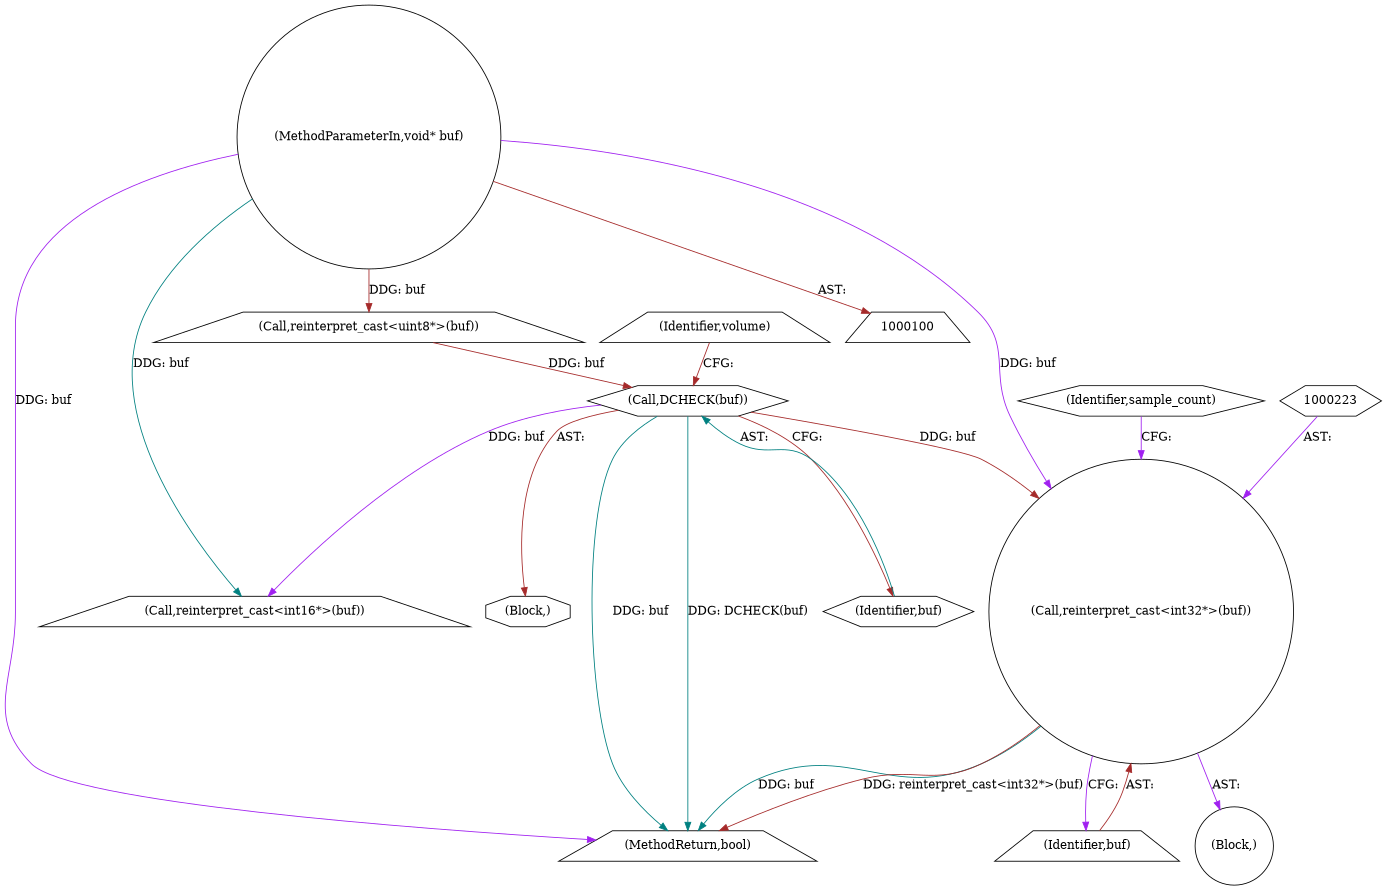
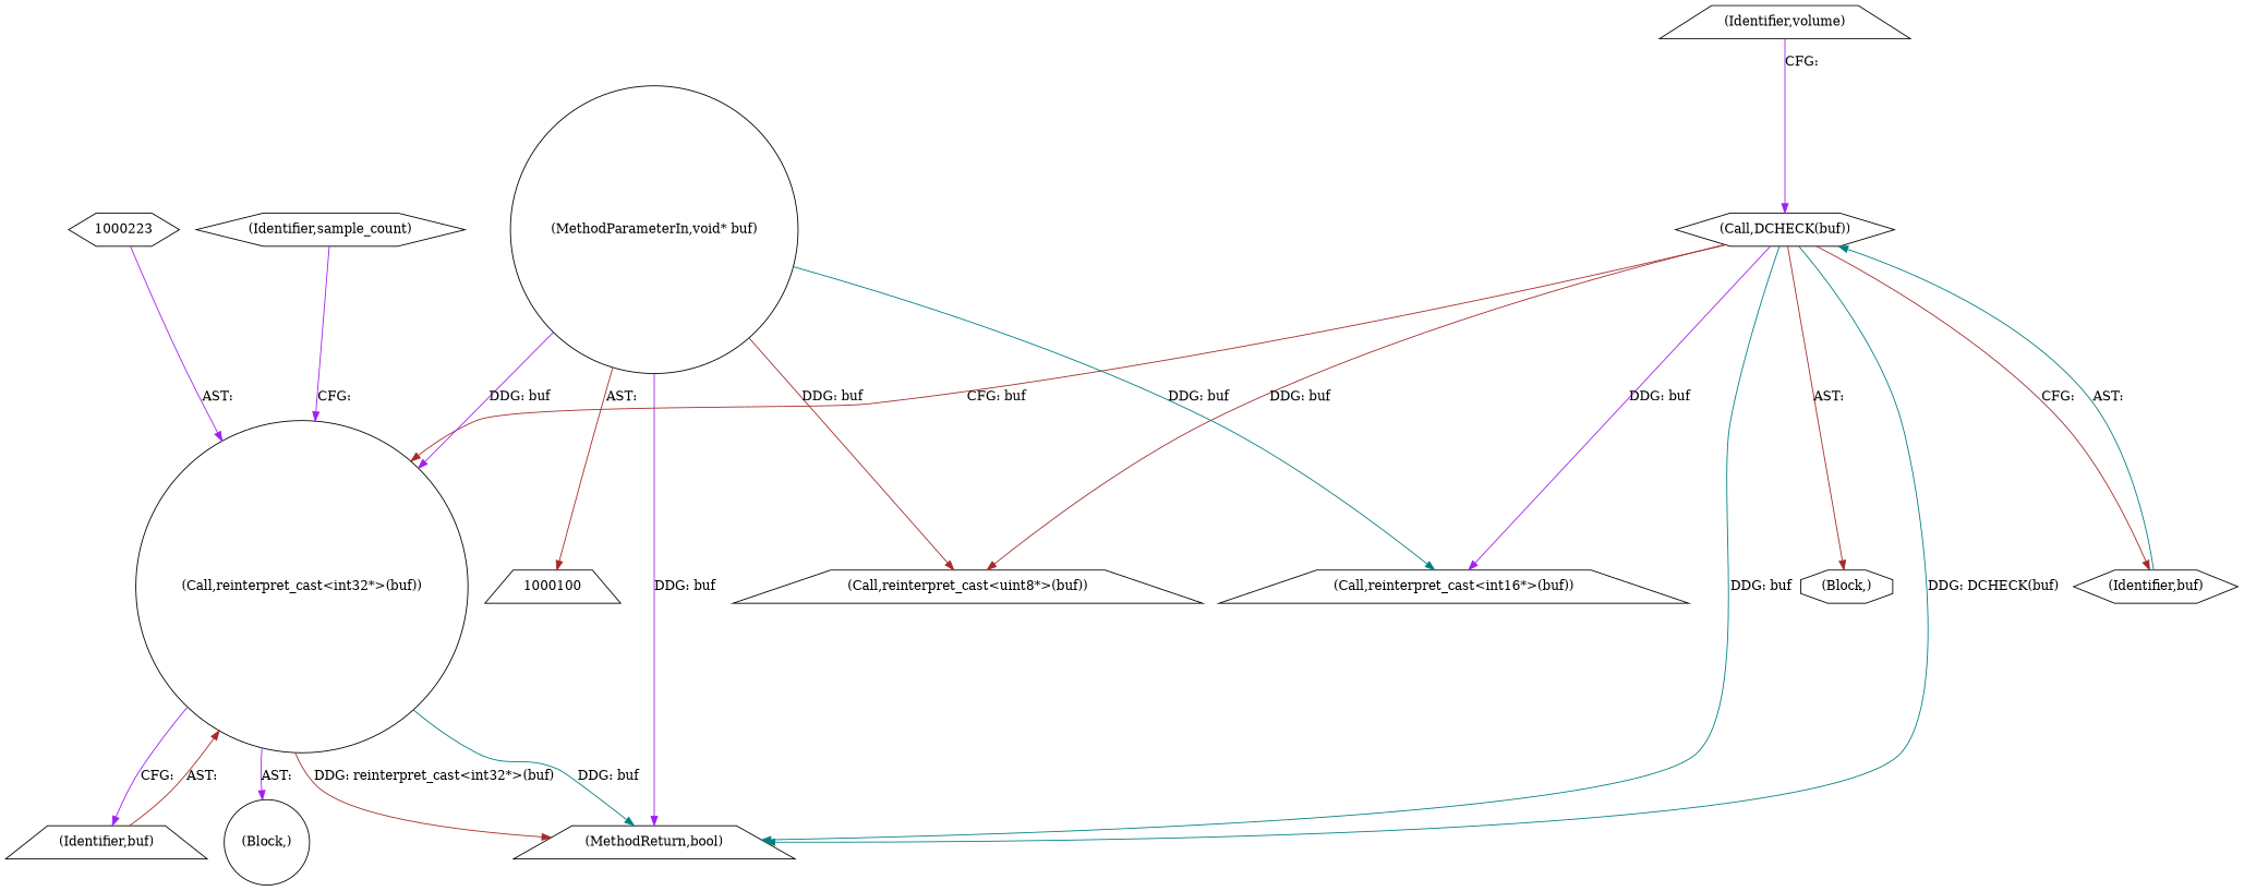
  digraph {
    node [shape=trapezium]
    edge [color=brown]
    n1 [label="(Call,reinterpret_cast<int32*>(buf))" shape=circle]
    n2 [label="(Identifier,buf)"]
    n3 [label="(MethodReturn,bool)"]
    n4 [label="(Block,)" shape=circle]
    n5 [label="(Call,DCHECK(buf))" shape=hexagon]
    n6 [label="(Call,reinterpret_cast<uint8*>(buf))"]
    n7 [label="(Identifier,buf)" shape=hexagon]
    n8 [label="(Call,reinterpret_cast<int16*>(buf))"]
    n9 [label="(Block,)" shape=octagon]
    n10 [label="(MethodParameterIn,void* buf)" shape=circle]
    1000100
    n12 [label="(Identifier,sample_count)" shape=hexagon]
    n13 [label="(Identifier,volume)"]
    1000223 [shape=hexagon]
    n1 -> n2 [color=purple label="CFG: "]
    n1 -> n3 [color=teal label="DDG: buf"]
    n1 -> n3 [label="DDG: reinterpret_cast<int32*>(buf)"]
    n1 -> n4 [color=purple label="AST: "]
    n2 -> n1 [label="AST: "]
-   n5 -> n1 [label="DDG: buf"]
+   n5 -> n1 [label="CFG: buf"]
    n5 -> n3 [color=teal label="DDG: buf"]
    n5 -> n3 [color=teal label="DDG: DCHECK(buf)"]
-   n6 -> n5 [label="DDG: buf"]
+   n5 -> n6 [label="DDG: buf"]
    n5 -> n7 [label="CFG: "]
    n5 -> n8 [color=purple label="DDG: buf"]
    n5 -> n9 [label="AST: "]
    n7 -> n5 [color=teal label="AST: "]
    n10 -> n1 [color=purple label="DDG: buf"]
    n10 -> n3 [color=purple label="DDG: buf"]
    n10 -> n6 [label="DDG: buf"]
    n10 -> n8 [color=teal label="DDG: buf"]
    n10 -> 1000100 [label="AST: "]
    n12 -> n1 [color=purple label="CFG: "]
-   n13 -> n5 [label="CFG: "]
+   n13 -> n5 [color=purple label="CFG: "]
    1000223 -> n1 [color=purple label="AST: "]
  }
